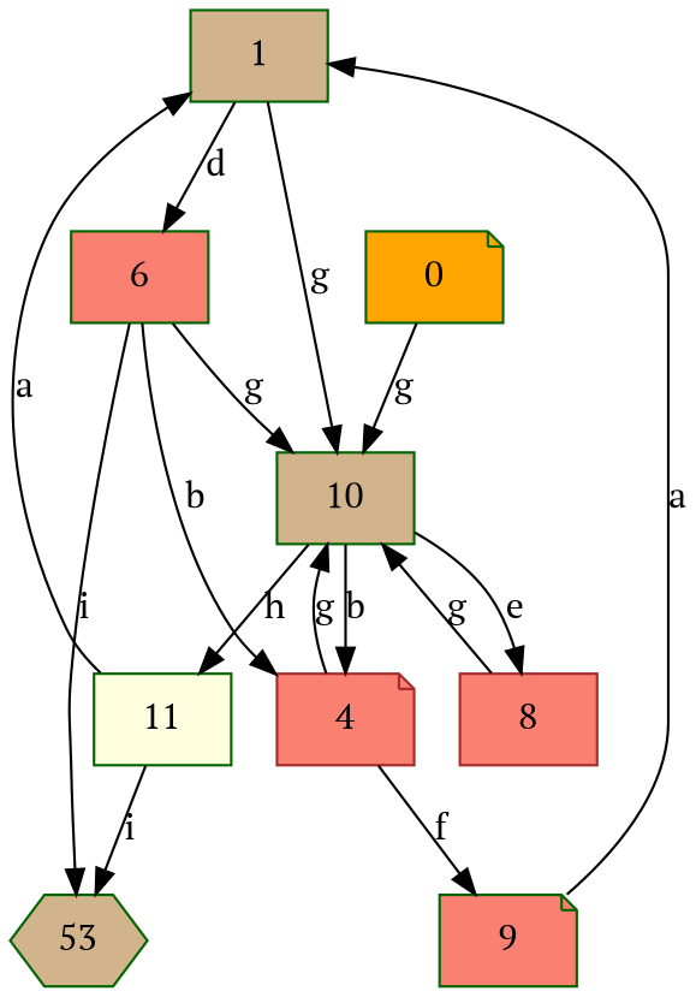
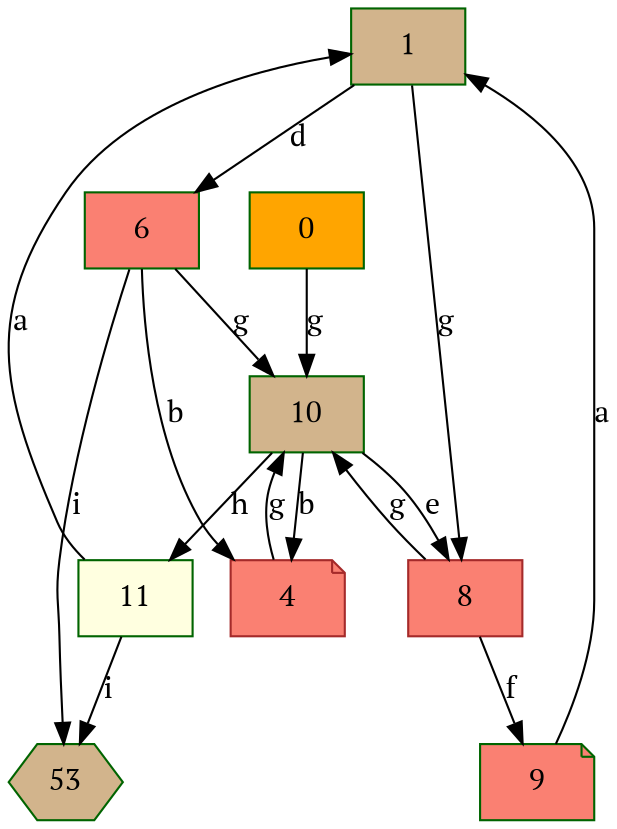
  strict digraph {
    fontname="PT Serif"
    node [color=darkgreen fillcolor=salmon fontname="PT Serif" shape=box style=filled]
    edge [fontname="PT Serif"]
    1 [fillcolor=tan]
    6
    10 [fillcolor=tan]
    4 [color=brown shape=note]
    n5 [fillcolor=tan label=53 shape=hexagon]
    8 [color=brown]
    11 [fillcolor=lightyellow]
    9 [shape=note]
-   0 [fillcolor=orange shape=note]
+   0 [fillcolor=orange]
    1 -> 6 [label=d]
-   1 -> 10 [label=g]
+   1 -> 8 [label=g]
    6 -> 10 [label=g]
    6 -> 4 [label=b]
    6 -> n5 [label=i]
    10 -> 4 [label=b]
    10 -> 8 [label=e]
    10 -> 11 [label=h]
    4 -> 10 [label=g]
    8 -> 10 [label=g]
-   4 -> 9 [label=f]
+   8 -> 9 [label=f]
    11 -> 1 [label=a]
    11 -> n5 [label=i]
    9 -> 1 [label=a]
    0 -> 10 [label=g]
  }
